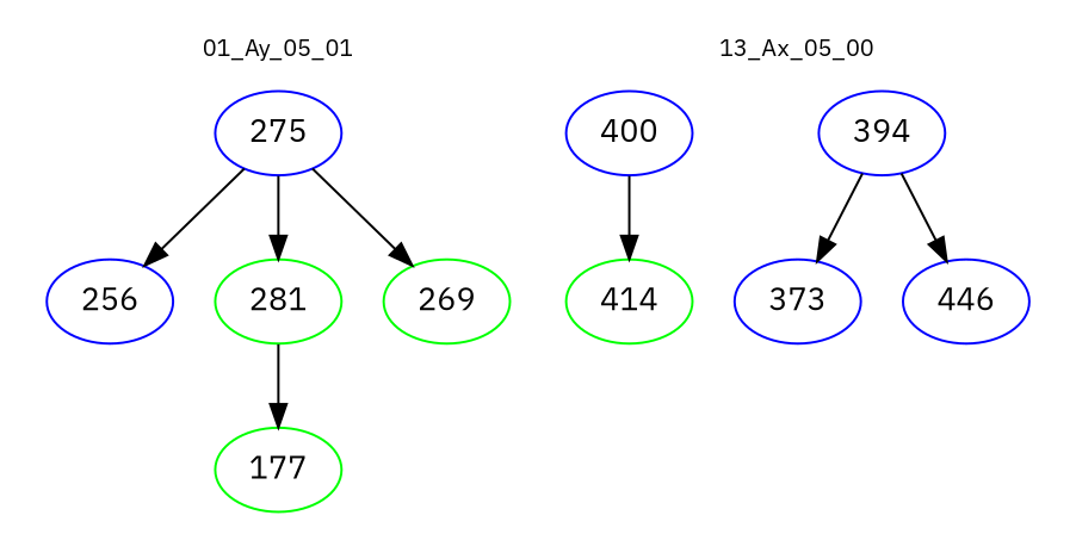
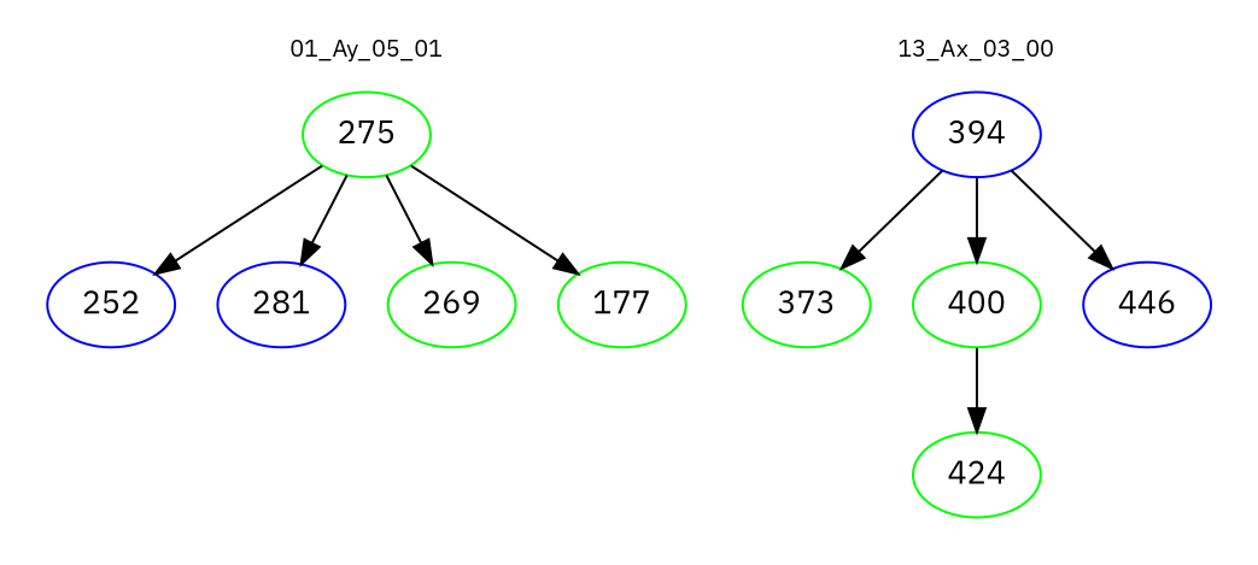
  digraph {
    fontname="IBM Plex Sans"
    node [color=blue fontname="IBM Plex Sans"]
    edge [color=black fontname="IBM Plex Sans"]
-   n1 [label=275]
-   n2 [label=256]
-   n3 [color=green label=281]
+   n1 [color=green label=275]
+   n2 [label=252]
+   n3 [label=281]
    n4 [color=green label=269]
    n5 [color=green label=177]
    n6 [label=394]
-   n7 [label=373]
-   n8 [label=400]
+   n7 [color=green label=373]
+   n8 [color=green label=400]
    n9 [label=446]
-   n10 [color=green label=414]
+   n10 [color=green label=424]
    subgraph cluster_1 {
      color=white
      fontsize=10
      label="01_Ay_05_01"
      n1
      n2
      n3
      n4
      n5
    }
    subgraph cluster_2 {
      color=white
      fontsize=10
-     label="13_Ax_05_00"
+     label="13_Ax_03_00"
      n6
      n7
      n8
      n9
      n10
    }
    n1 -> n2
    n1 -> n3
    n1 -> n4
-   n3 -> n5
+   n1 -> n5
    n6 -> n7
+   n6 -> n8
    n6 -> n9
    n8 -> n10
  }
